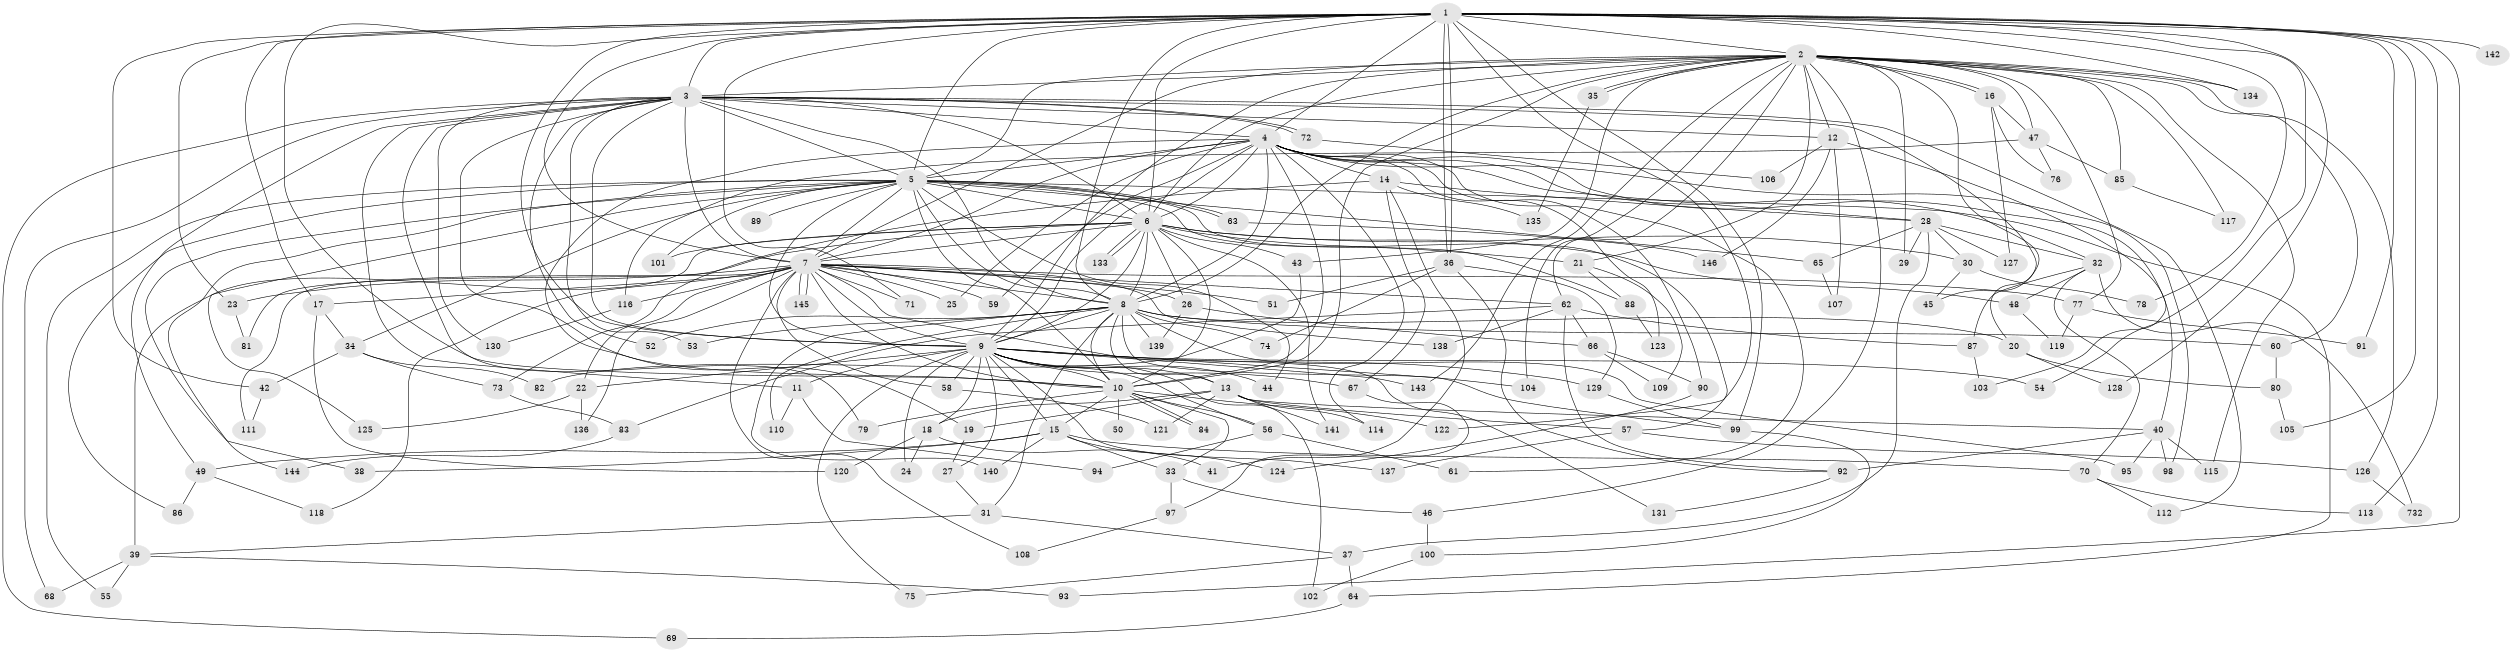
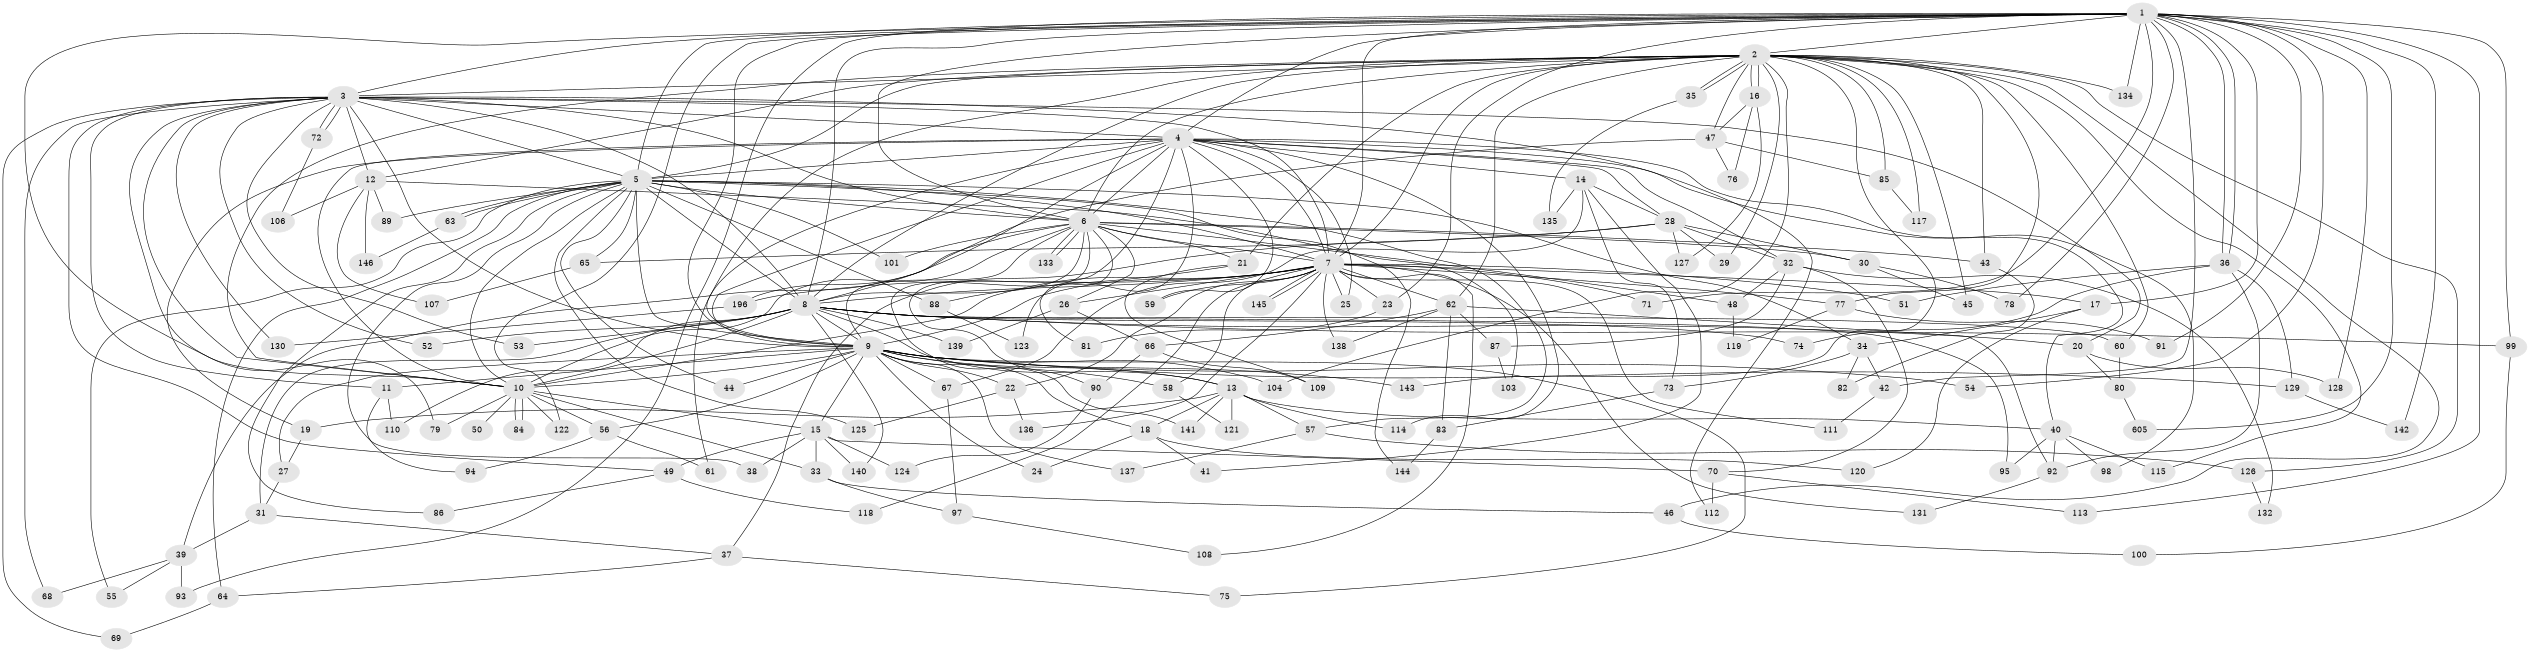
  graph {
    node [color=gray90 style=filled]
    1
    2
    3
    4
    5
    6
    7
    8
    9
    10
    17
    23
    36
    42
    54
    71
    78
    91
    93
    99
-   105
+   105 [label=605]
    113
    122
    128
    134
    142
    12
    16
    21
    29
    35
    43
    45
    46
    47
    60
    62
    77
    85
    104
    115
    117
    126
    143
    11
    20
    49
    52
    53
    68
    69
    72
    79
    112
    130
    14
    19
    25
    28
    32
    40
    59
    61
    90
    98
    114
    123
    34
    38
    44
    55
    57
    63
    64
    65
    86
    88
    89
    101
    125
    144
    26
    30
    39
    48
    81
    133
    141
    22
    51
    58
    108
    111
-   116
+   116 [label=196]
    118
    131
    136
    138
    145
    13
    31
    74
    95
    110
    139
    140
    15
    18
    24
    27
    56
    67
    75
-   102
    129
    137
    33
    50
    84
    120
    92
    100
    103
    106
    107
    146
    76
    127
    109
    135
    82
    80
    66
    87
    83
    119
-   132 [label=732]
+   132
    94
    41
    73
    37
    70
    124
    121
    97
    1 -- 2
    1 -- 3
    1 -- 4
    1 -- 5
    1 -- 6
    1 -- 7
    1 -- 8
    1 -- 9
    1 -- 10
    1 -- 17
    1 -- 23
    1 -- 36
    1 -- 36
    1 -- 42
    1 -- 54
    1 -- 71
    1 -- 78
    1 -- 91
    1 -- 93
    1 -- 99
    1 -- 105
    1 -- 113
    1 -- 122
    1 -- 128
    1 -- 134
    1 -- 142
    2 -- 3
    2 -- 5
    2 -- 6
    2 -- 7
    2 -- 8
    2 -- 9
    2 -- 10
    2 -- 134
    2 -- 12
    2 -- 16
    2 -- 16
    2 -- 21
    2 -- 29
    2 -- 35
    2 -- 35
    2 -- 43
    2 -- 45
    2 -- 46
    2 -- 47
    2 -- 60
    2 -- 62
    2 -- 77
    2 -- 85
    2 -- 104
    2 -- 115
    2 -- 117
    2 -- 126
    2 -- 143
    3 -- 4
    3 -- 5
    3 -- 6
    3 -- 7
    3 -- 8
    3 -- 9
    3 -- 10
    3 -- 12
    3 -- 11
    3 -- 20
    3 -- 49
    3 -- 52
    3 -- 53
    3 -- 68
    3 -- 69
    3 -- 72
    3 -- 72
    3 -- 79
    3 -- 112
    3 -- 130
    4 -- 5
    4 -- 6
    4 -- 7
    4 -- 8
    4 -- 9
    4 -- 10
    4 -- 14
    4 -- 19
    4 -- 25
    4 -- 28
    4 -- 32
    4 -- 40
    4 -- 59
    4 -- 61
    4 -- 90
    4 -- 98
    4 -- 114
    4 -- 123
    5 -- 6
    5 -- 7
    5 -- 8
    5 -- 9
    5 -- 10
    5 -- 34
    5 -- 38
    5 -- 44
    5 -- 55
    5 -- 57
    5 -- 63
    5 -- 63
    5 -- 64
    5 -- 65
    5 -- 86
    5 -- 88
    5 -- 89
    5 -- 101
    5 -- 125
    5 -- 144
    6 -- 7
    6 -- 8
    6 -- 9
    6 -- 10
    6 -- 21
    6 -- 43
    6 -- 101
    6 -- 26
    6 -- 30
    6 -- 39
    6 -- 48
    6 -- 81
    6 -- 133
    6 -- 133
    6 -- 141
    7 -- 8
    7 -- 9
    7 -- 10
    7 -- 17
    7 -- 23
    7 -- 71
    7 -- 62
    7 -- 77
    7 -- 25
    7 -- 59
    7 -- 26
    7 -- 22
    7 -- 51
    7 -- 58
    7 -- 108
    7 -- 111
    7 -- 116
    7 -- 118
    7 -- 131
    7 -- 136
    7 -- 138
    7 -- 145
    7 -- 145
    8 -- 9
    8 -- 10
    8 -- 99
    8 -- 60
    8 -- 20
    8 -- 52
    8 -- 53
    8 -- 13
    8 -- 31
    8 -- 74
    8 -- 95
    8 -- 110
    8 -- 139
    8 -- 140
    9 -- 10
    9 -- 54
    9 -- 104
    9 -- 143
    9 -- 11
    9 -- 44
    9 -- 22
    9 -- 58
    9 -- 13
    9 -- 15
    9 -- 18
    9 -- 24
    9 -- 27
    9 -- 56
    9 -- 67
    9 -- 75
-   9 -- 102
    9 -- 129
    9 -- 137
    10 -- 122
    10 -- 79
    10 -- 15
    10 -- 56
    10 -- 33
    10 -- 50
    10 -- 84
    10 -- 84
    17 -- 34
    17 -- 120
    23 -- 81
    36 -- 51
    36 -- 74
    36 -- 129
    36 -- 92
    42 -- 111
    99 -- 100
+   12 -- 89
    12 -- 103
    12 -- 106
    12 -- 107
    12 -- 146
    16 -- 47
    16 -- 76
    16 -- 127
    21 -- 88
    21 -- 109
    35 -- 135
    43 -- 82
    46 -- 100
    47 -- 85
    47 -- 116
    47 -- 76
    60 -- 80
    62 -- 138
    62 -- 92
    62 -- 66
    62 -- 87
    62 -- 83
    77 -- 91
    77 -- 119
    85 -- 117
    126 -- 132
    11 -- 110
    11 -- 94
    20 -- 128
    20 -- 80
    49 -- 86
    49 -- 118
    72 -- 106
    14 -- 28
    14 -- 67
    14 -- 135
    14 -- 41
    14 -- 73
    19 -- 27
    28 -- 29
    28 -- 32
    28 -- 65
    28 -- 30
    28 -- 127
    28 -- 37
    32 -- 48
    32 -- 87
    32 -- 132
    32 -- 70
    40 -- 115
    40 -- 98
    40 -- 95
    40 -- 92
    90 -- 124
    34 -- 42
    34 -- 82
    34 -- 73
    57 -- 126
    57 -- 137
    63 -- 146
    64 -- 69
    65 -- 107
    88 -- 123
    26 -- 139
    26 -- 66
    30 -- 78
    30 -- 45
    39 -- 93
    39 -- 68
    39 -- 55
    48 -- 119
    22 -- 125
    22 -- 136
    58 -- 121
    116 -- 130
    13 -- 19
    13 -- 40
    13 -- 114
    13 -- 57
    13 -- 141
    13 -- 18
    13 -- 121
    31 -- 39
    31 -- 37
    15 -- 49
    15 -- 38
    15 -- 140
    15 -- 33
    15 -- 70
    15 -- 124
    18 -- 24
    18 -- 120
    18 -- 41
    27 -- 31
    56 -- 61
    56 -- 94
    67 -- 97
-   129 -- 99
+   129 -- 142
    33 -- 46
    33 -- 97
    92 -- 131
-   100 -- 102
    80 -- 105
    66 -- 90
    66 -- 109
    87 -- 103
    83 -- 144
    73 -- 83
    37 -- 64
    37 -- 75
    70 -- 113
    70 -- 112
    97 -- 108
  }
